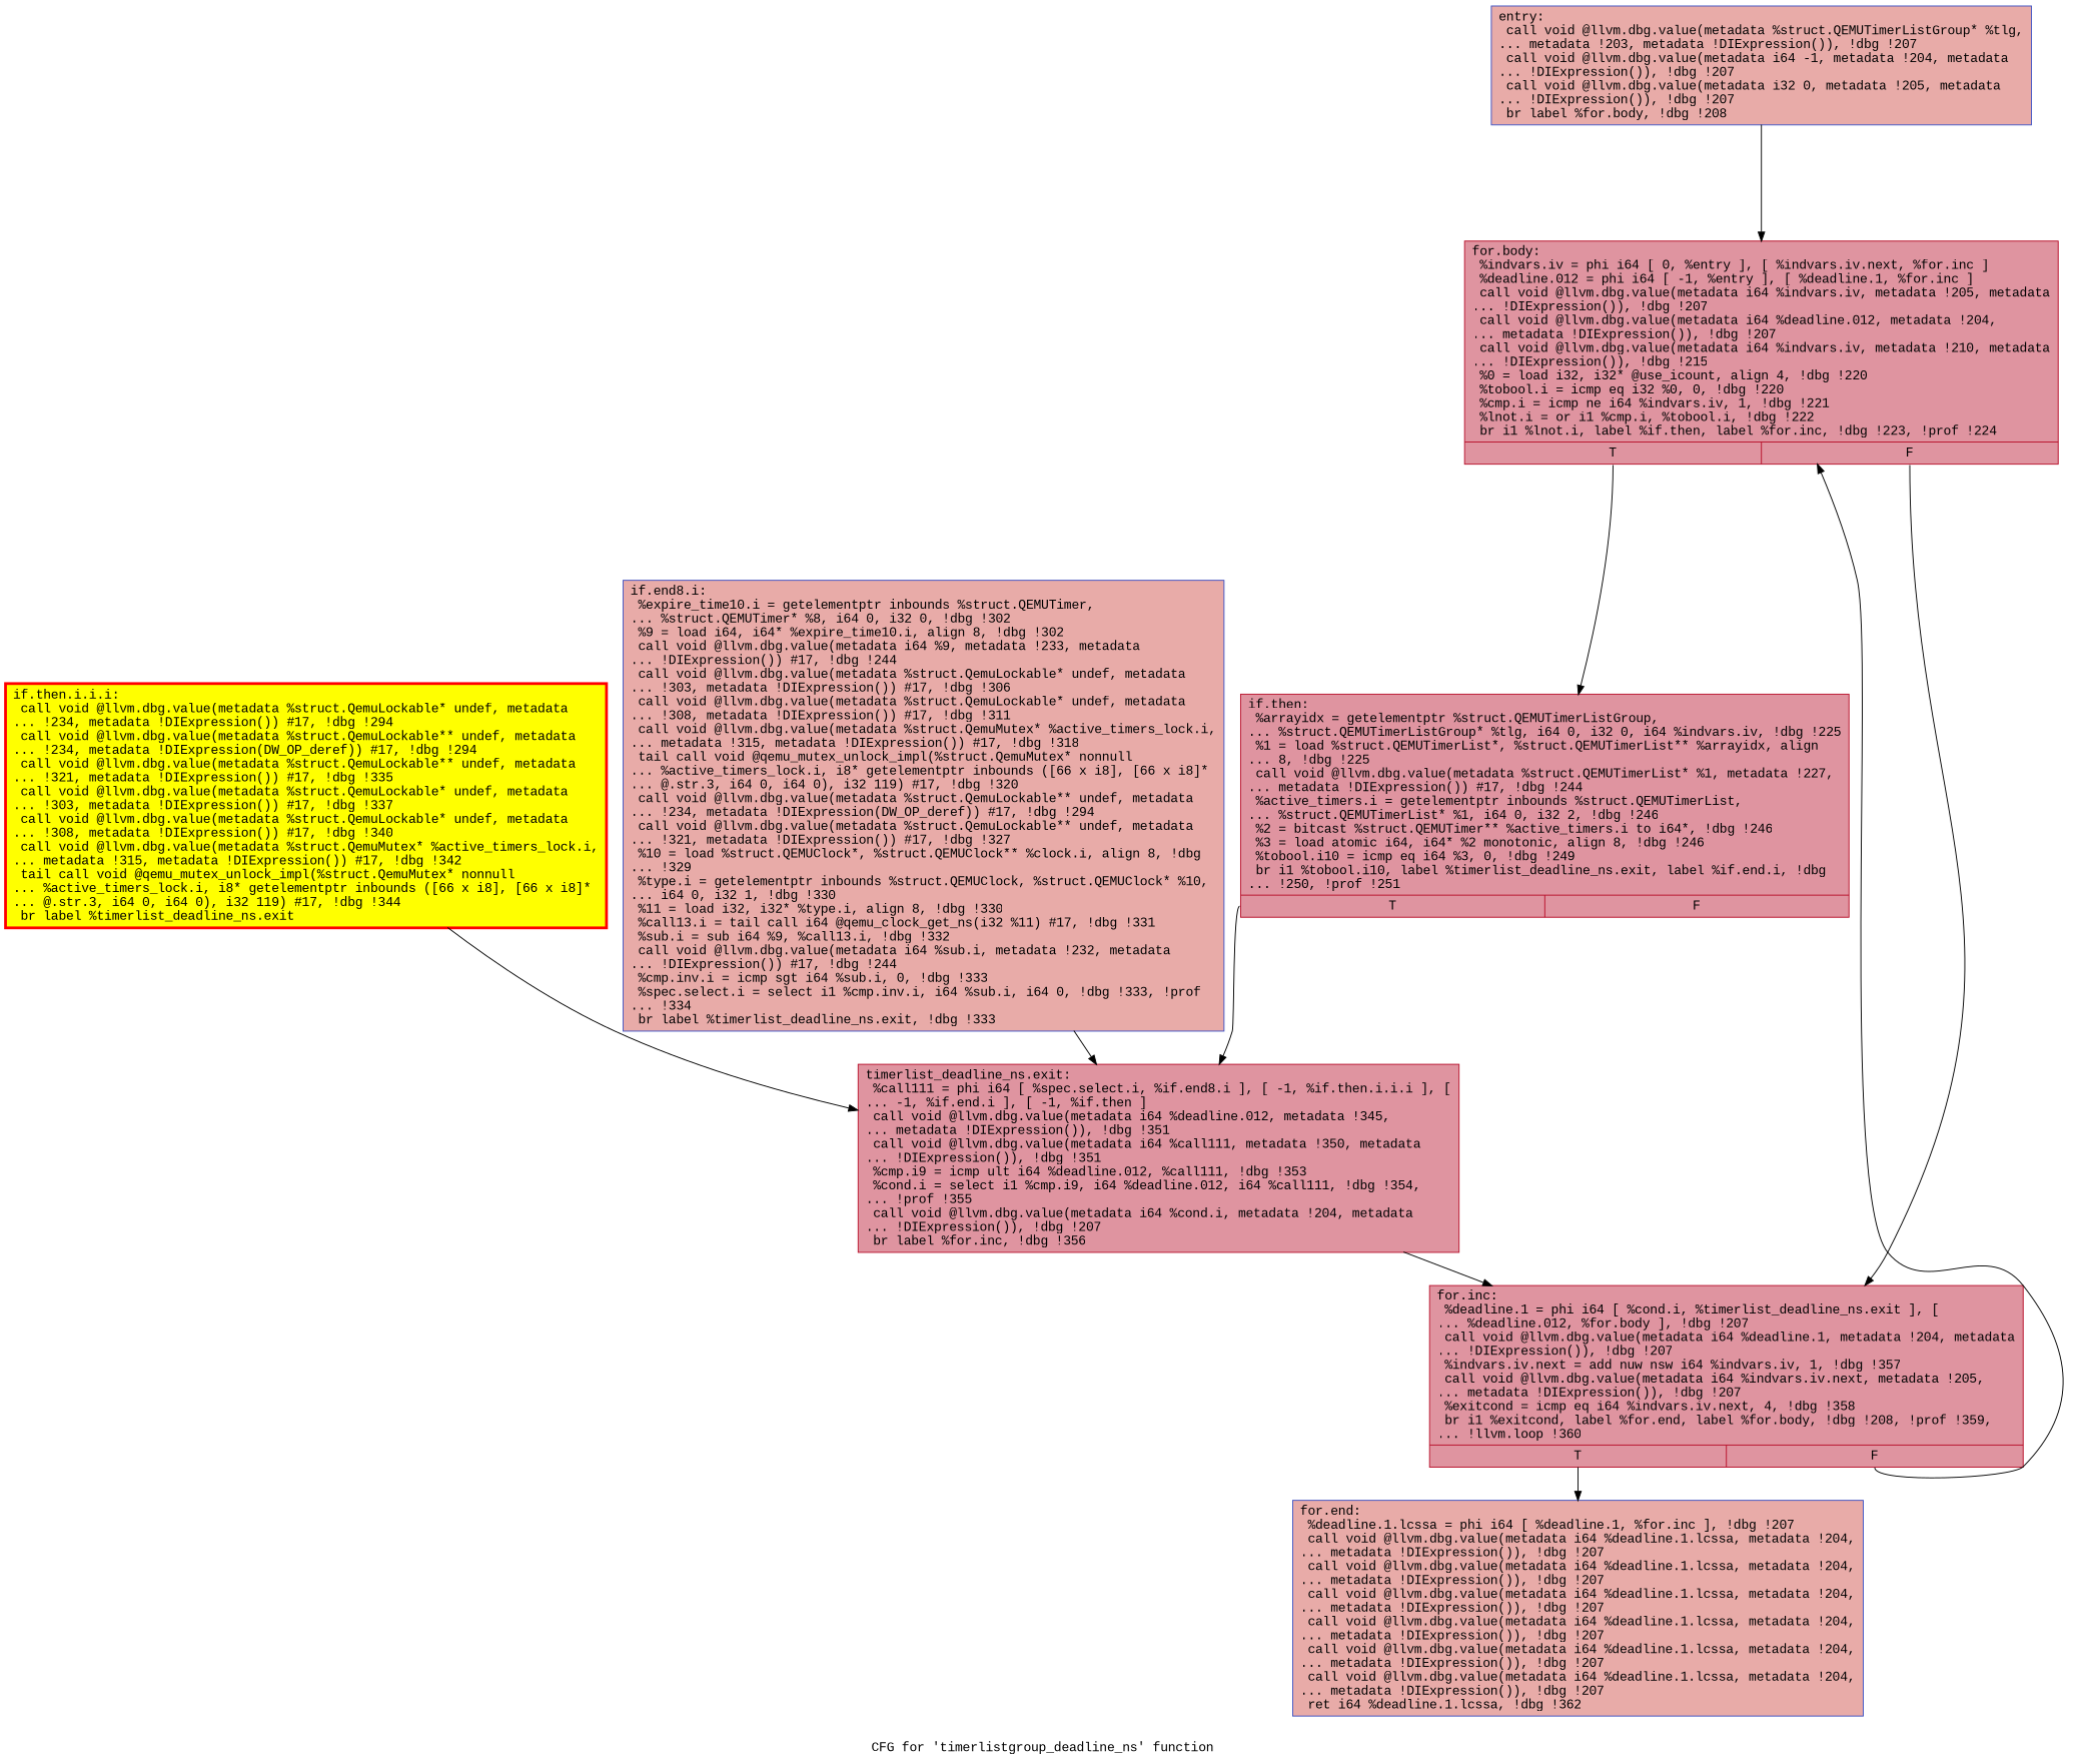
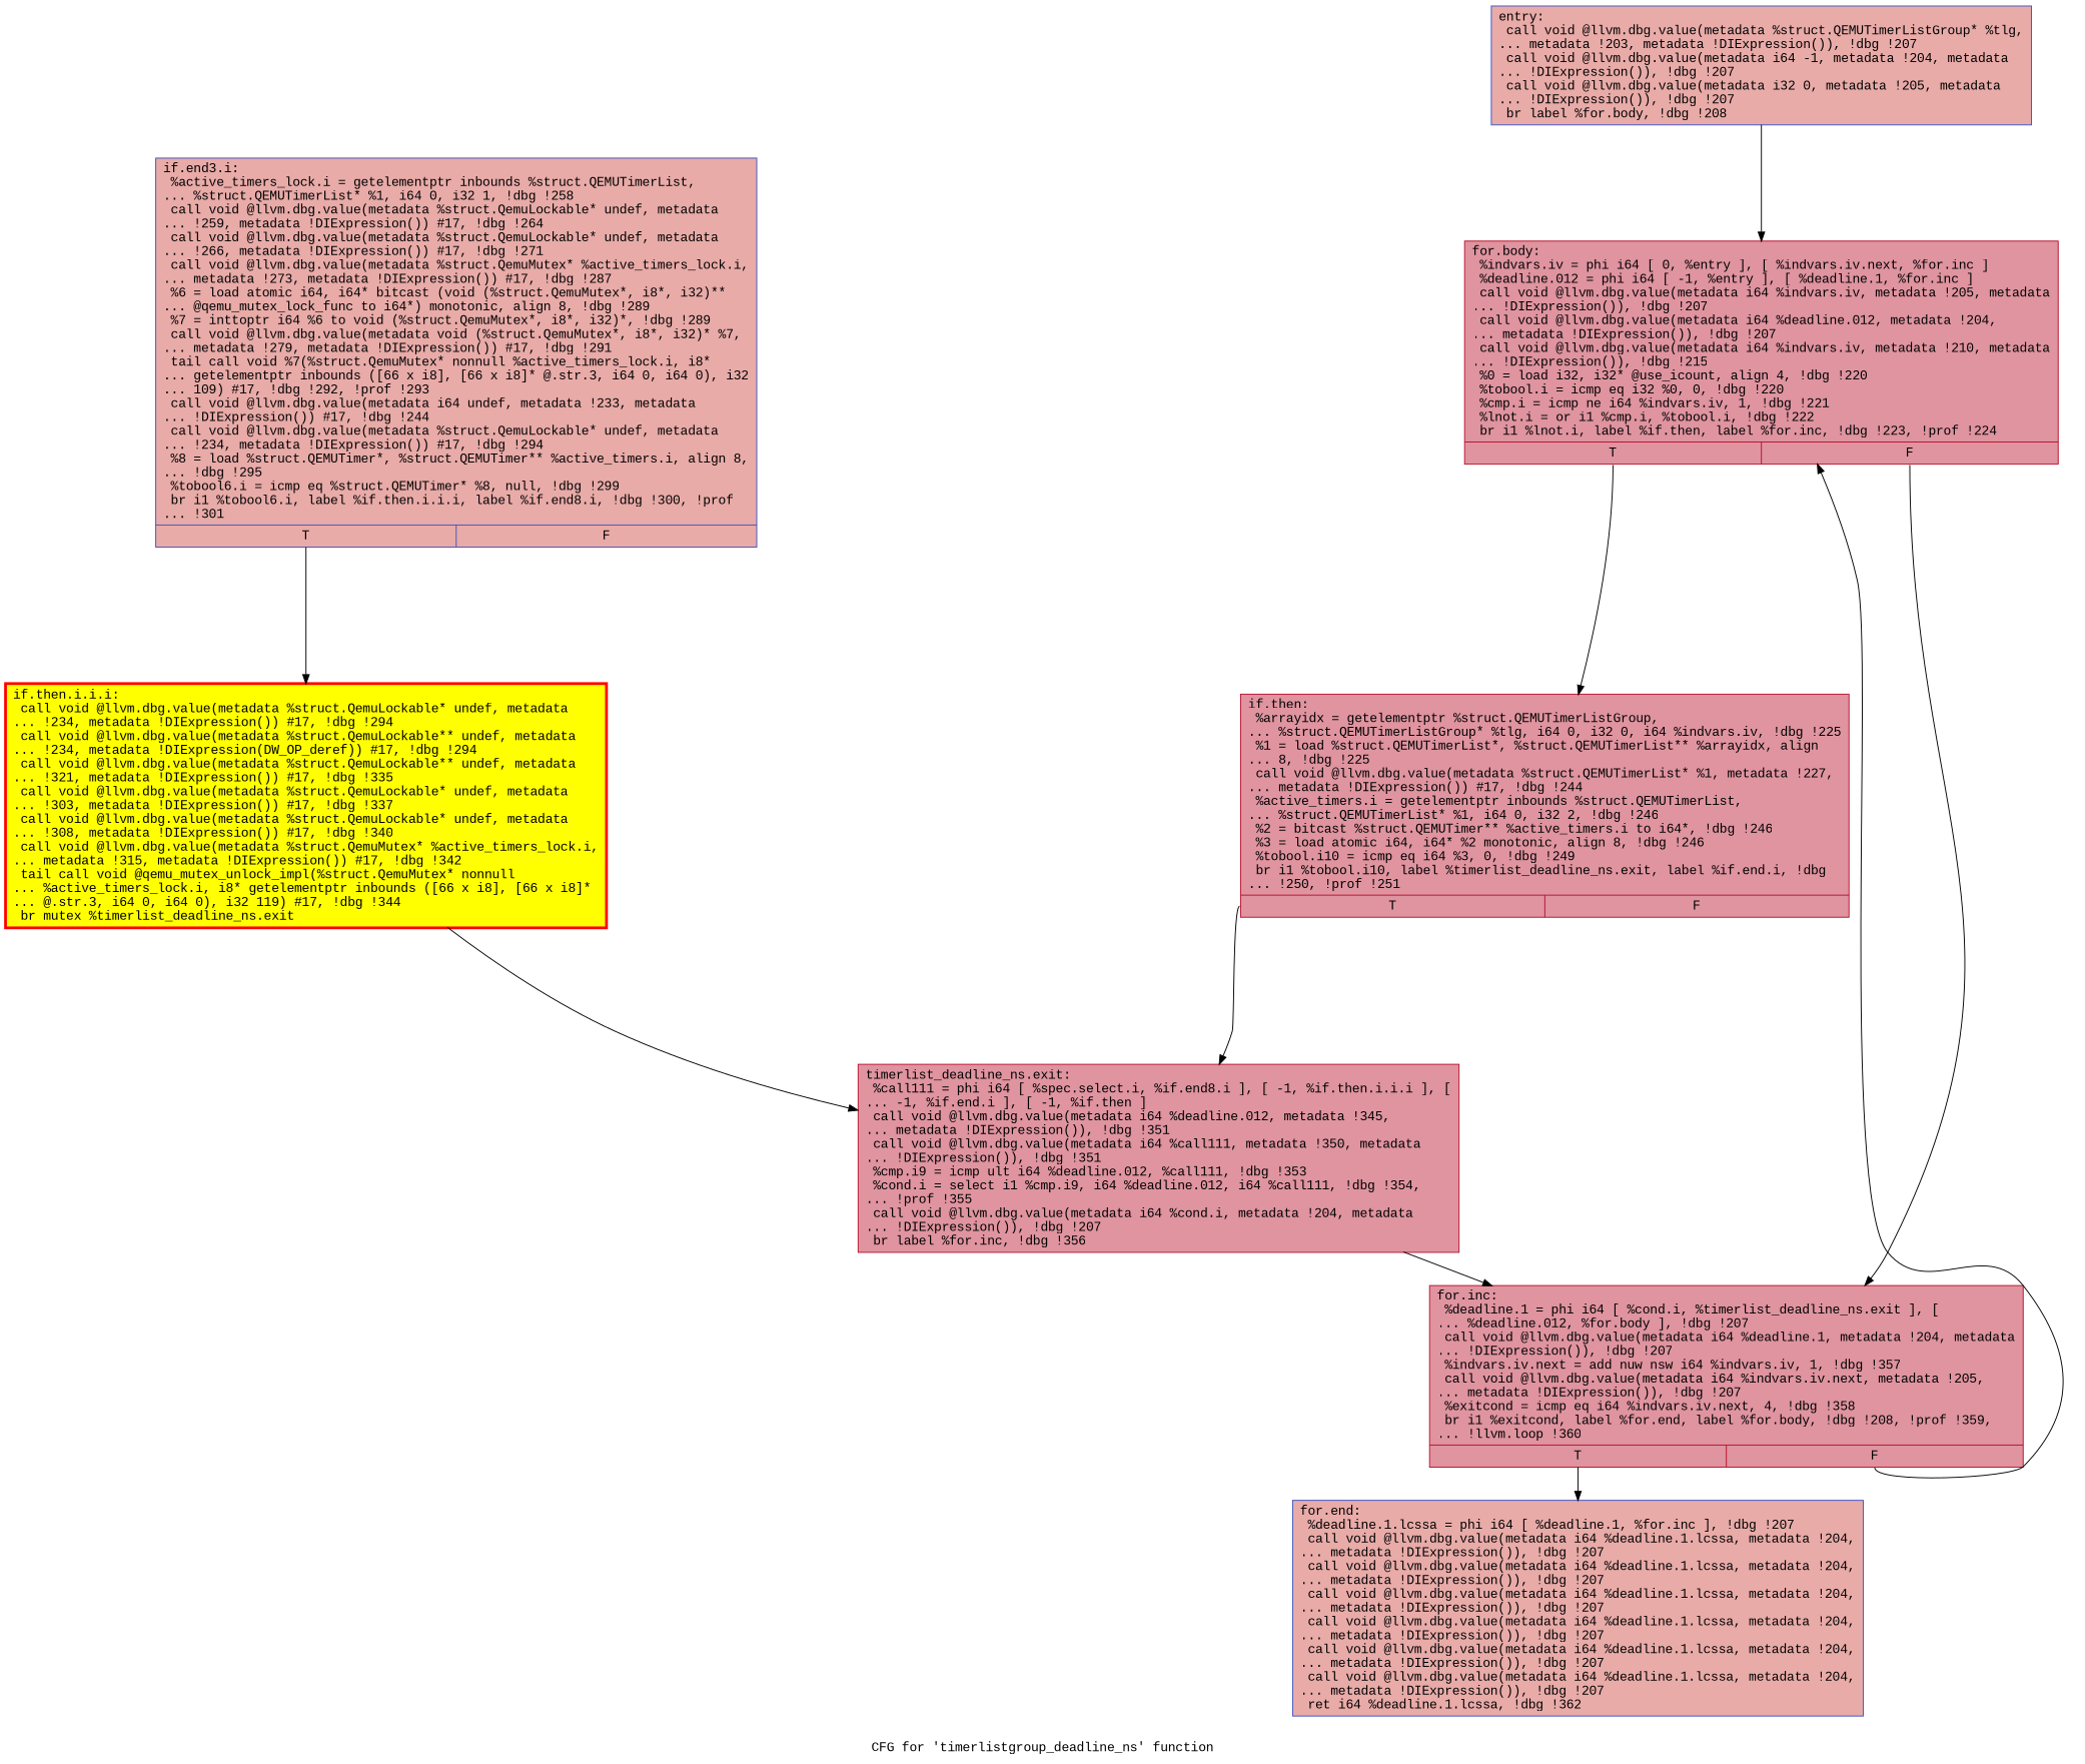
  digraph {
    fontname="Liberation Mono"
    label="CFG for 'timerlistgroup_deadline_ns' function"
    node [color="#3d50c3ff" fillcolor="#cc403a70" fontname="Liberation Mono" shape=record style=filled]
    edge [fontname="Liberation Mono" tailport=s0]
    n1 [label="{entry:\l  call void @llvm.dbg.value(metadata %struct.QEMUTimerListGroup* %tlg,\l... metadata !203, metadata !DIExpression()), !dbg !207\l  call void @llvm.dbg.value(metadata i64 -1, metadata !204, metadata\l... !DIExpression()), !dbg !207\l  call void @llvm.dbg.value(metadata i32 0, metadata !205, metadata\l... !DIExpression()), !dbg !207\l  br label %for.body, !dbg !208\l}"]
    n2 [color="#b70d28ff" fillcolor="#b70d2870" label="{for.body:                                         \l  %indvars.iv = phi i64 [ 0, %entry ], [ %indvars.iv.next, %for.inc ]\l  %deadline.012 = phi i64 [ -1, %entry ], [ %deadline.1, %for.inc ]\l  call void @llvm.dbg.value(metadata i64 %indvars.iv, metadata !205, metadata\l... !DIExpression()), !dbg !207\l  call void @llvm.dbg.value(metadata i64 %deadline.012, metadata !204,\l... metadata !DIExpression()), !dbg !207\l  call void @llvm.dbg.value(metadata i64 %indvars.iv, metadata !210, metadata\l... !DIExpression()), !dbg !215\l  %0 = load i32, i32* @use_icount, align 4, !dbg !220\l  %tobool.i = icmp eq i32 %0, 0, !dbg !220\l  %cmp.i = icmp ne i64 %indvars.iv, 1, !dbg !221\l  %lnot.i = or i1 %cmp.i, %tobool.i, !dbg !222\l  br i1 %lnot.i, label %if.then, label %for.inc, !dbg !223, !prof !224\l|{<s0>T|<s1>F}}"]
    n3 [color="#b70d28ff" fillcolor="#b70d2870" label="{if.then:                                          \l  %arrayidx = getelementptr %struct.QEMUTimerListGroup,\l... %struct.QEMUTimerListGroup* %tlg, i64 0, i32 0, i64 %indvars.iv, !dbg !225\l  %1 = load %struct.QEMUTimerList*, %struct.QEMUTimerList** %arrayidx, align\l... 8, !dbg !225\l  call void @llvm.dbg.value(metadata %struct.QEMUTimerList* %1, metadata !227,\l... metadata !DIExpression()) #17, !dbg !244\l  %active_timers.i = getelementptr inbounds %struct.QEMUTimerList,\l... %struct.QEMUTimerList* %1, i64 0, i32 2, !dbg !246\l  %2 = bitcast %struct.QEMUTimer** %active_timers.i to i64*, !dbg !246\l  %3 = load atomic i64, i64* %2 monotonic, align 8, !dbg !246\l  %tobool.i10 = icmp eq i64 %3, 0, !dbg !249\l  br i1 %tobool.i10, label %timerlist_deadline_ns.exit, label %if.end.i, !dbg\l... !250, !prof !251\l|{<s0>T|<s1>F}}"]
    n4 [color="#b70d28ff" fillcolor="#b70d2870" label="{for.inc:                                          \l  %deadline.1 = phi i64 [ %cond.i, %timerlist_deadline_ns.exit ], [\l... %deadline.012, %for.body ], !dbg !207\l  call void @llvm.dbg.value(metadata i64 %deadline.1, metadata !204, metadata\l... !DIExpression()), !dbg !207\l  %indvars.iv.next = add nuw nsw i64 %indvars.iv, 1, !dbg !357\l  call void @llvm.dbg.value(metadata i64 %indvars.iv.next, metadata !205,\l... metadata !DIExpression()), !dbg !207\l  %exitcond = icmp eq i64 %indvars.iv.next, 4, !dbg !358\l  br i1 %exitcond, label %for.end, label %for.body, !dbg !208, !prof !359,\l... !llvm.loop !360\l|{<s0>T|<s1>F}}"]
    n5 [color="#b70d28ff" fillcolor="#b70d2870" label="{timerlist_deadline_ns.exit:                       \l  %call111 = phi i64 [ %spec.select.i, %if.end8.i ], [ -1, %if.then.i.i.i ], [\l... -1, %if.end.i ], [ -1, %if.then ]\l  call void @llvm.dbg.value(metadata i64 %deadline.012, metadata !345,\l... metadata !DIExpression()), !dbg !351\l  call void @llvm.dbg.value(metadata i64 %call111, metadata !350, metadata\l... !DIExpression()), !dbg !351\l  %cmp.i9 = icmp ult i64 %deadline.012, %call111, !dbg !353\l  %cond.i = select i1 %cmp.i9, i64 %deadline.012, i64 %call111, !dbg !354,\l... !prof !355\l  call void @llvm.dbg.value(metadata i64 %cond.i, metadata !204, metadata\l... !DIExpression()), !dbg !207\l  br label %for.inc, !dbg !356\l}"]
    n6 [label="{for.end:                                          \l  %deadline.1.lcssa = phi i64 [ %deadline.1, %for.inc ], !dbg !207\l  call void @llvm.dbg.value(metadata i64 %deadline.1.lcssa, metadata !204,\l... metadata !DIExpression()), !dbg !207\l  call void @llvm.dbg.value(metadata i64 %deadline.1.lcssa, metadata !204,\l... metadata !DIExpression()), !dbg !207\l  call void @llvm.dbg.value(metadata i64 %deadline.1.lcssa, metadata !204,\l... metadata !DIExpression()), !dbg !207\l  call void @llvm.dbg.value(metadata i64 %deadline.1.lcssa, metadata !204,\l... metadata !DIExpression()), !dbg !207\l  call void @llvm.dbg.value(metadata i64 %deadline.1.lcssa, metadata !204,\l... metadata !DIExpression()), !dbg !207\l  call void @llvm.dbg.value(metadata i64 %deadline.1.lcssa, metadata !204,\l... metadata !DIExpression()), !dbg !207\l  ret i64 %deadline.1.lcssa, !dbg !362\l}"]
-   n8 [color=red fillcolor=yellow label="{if.then.i.i.i:                                    \l  call void @llvm.dbg.value(metadata %struct.QemuLockable* undef, metadata\l... !234, metadata !DIExpression()) #17, !dbg !294\l  call void @llvm.dbg.value(metadata %struct.QemuLockable** undef, metadata\l... !234, metadata !DIExpression(DW_OP_deref)) #17, !dbg !294\l  call void @llvm.dbg.value(metadata %struct.QemuLockable** undef, metadata\l... !321, metadata !DIExpression()) #17, !dbg !335\l  call void @llvm.dbg.value(metadata %struct.QemuLockable* undef, metadata\l... !303, metadata !DIExpression()) #17, !dbg !337\l  call void @llvm.dbg.value(metadata %struct.QemuLockable* undef, metadata\l... !308, metadata !DIExpression()) #17, !dbg !340\l  call void @llvm.dbg.value(metadata %struct.QemuMutex* %active_timers_lock.i,\l... metadata !315, metadata !DIExpression()) #17, !dbg !342\l  tail call void @qemu_mutex_unlock_impl(%struct.QemuMutex* nonnull\l... %active_timers_lock.i, i8* getelementptr inbounds ([66 x i8], [66 x i8]*\l... @.str.3, i64 0, i64 0), i32 119) #17, !dbg !344\l  br label %timerlist_deadline_ns.exit\l}" penwidth=3.0]
-   n9 [label="{if.end8.i:                                        \l  %expire_time10.i = getelementptr inbounds %struct.QEMUTimer,\l... %struct.QEMUTimer* %8, i64 0, i32 0, !dbg !302\l  %9 = load i64, i64* %expire_time10.i, align 8, !dbg !302\l  call void @llvm.dbg.value(metadata i64 %9, metadata !233, metadata\l... !DIExpression()) #17, !dbg !244\l  call void @llvm.dbg.value(metadata %struct.QemuLockable* undef, metadata\l... !303, metadata !DIExpression()) #17, !dbg !306\l  call void @llvm.dbg.value(metadata %struct.QemuLockable* undef, metadata\l... !308, metadata !DIExpression()) #17, !dbg !311\l  call void @llvm.dbg.value(metadata %struct.QemuMutex* %active_timers_lock.i,\l... metadata !315, metadata !DIExpression()) #17, !dbg !318\l  tail call void @qemu_mutex_unlock_impl(%struct.QemuMutex* nonnull\l... %active_timers_lock.i, i8* getelementptr inbounds ([66 x i8], [66 x i8]*\l... @.str.3, i64 0, i64 0), i32 119) #17, !dbg !320\l  call void @llvm.dbg.value(metadata %struct.QemuLockable** undef, metadata\l... !234, metadata !DIExpression(DW_OP_deref)) #17, !dbg !294\l  call void @llvm.dbg.value(metadata %struct.QemuLockable** undef, metadata\l... !321, metadata !DIExpression()) #17, !dbg !327\l  %10 = load %struct.QEMUClock*, %struct.QEMUClock** %clock.i, align 8, !dbg\l... !329\l  %type.i = getelementptr inbounds %struct.QEMUClock, %struct.QEMUClock* %10,\l... i64 0, i32 1, !dbg !330\l  %11 = load i32, i32* %type.i, align 8, !dbg !330\l  %call13.i = tail call i64 @qemu_clock_get_ns(i32 %11) #17, !dbg !331\l  %sub.i = sub i64 %9, %call13.i, !dbg !332\l  call void @llvm.dbg.value(metadata i64 %sub.i, metadata !232, metadata\l... !DIExpression()) #17, !dbg !244\l  %cmp.inv.i = icmp sgt i64 %sub.i, 0, !dbg !333\l  %spec.select.i = select i1 %cmp.inv.i, i64 %sub.i, i64 0, !dbg !333, !prof\l... !334\l  br label %timerlist_deadline_ns.exit, !dbg !333\l}"]
+   n7 [label="{if.end3.i:                                        \l  %active_timers_lock.i = getelementptr inbounds %struct.QEMUTimerList,\l... %struct.QEMUTimerList* %1, i64 0, i32 1, !dbg !258\l  call void @llvm.dbg.value(metadata %struct.QemuLockable* undef, metadata\l... !259, metadata !DIExpression()) #17, !dbg !264\l  call void @llvm.dbg.value(metadata %struct.QemuLockable* undef, metadata\l... !266, metadata !DIExpression()) #17, !dbg !271\l  call void @llvm.dbg.value(metadata %struct.QemuMutex* %active_timers_lock.i,\l... metadata !273, metadata !DIExpression()) #17, !dbg !287\l  %6 = load atomic i64, i64* bitcast (void (%struct.QemuMutex*, i8*, i32)**\l... @qemu_mutex_lock_func to i64*) monotonic, align 8, !dbg !289\l  %7 = inttoptr i64 %6 to void (%struct.QemuMutex*, i8*, i32)*, !dbg !289\l  call void @llvm.dbg.value(metadata void (%struct.QemuMutex*, i8*, i32)* %7,\l... metadata !279, metadata !DIExpression()) #17, !dbg !291\l  tail call void %7(%struct.QemuMutex* nonnull %active_timers_lock.i, i8*\l... getelementptr inbounds ([66 x i8], [66 x i8]* @.str.3, i64 0, i64 0), i32\l... 109) #17, !dbg !292, !prof !293\l  call void @llvm.dbg.value(metadata i64 undef, metadata !233, metadata\l... !DIExpression()) #17, !dbg !244\l  call void @llvm.dbg.value(metadata %struct.QemuLockable* undef, metadata\l... !234, metadata !DIExpression()) #17, !dbg !294\l  %8 = load %struct.QEMUTimer*, %struct.QEMUTimer** %active_timers.i, align 8,\l... !dbg !295\l  %tobool6.i = icmp eq %struct.QEMUTimer* %8, null, !dbg !299\l  br i1 %tobool6.i, label %if.then.i.i.i, label %if.end8.i, !dbg !300, !prof\l... !301\l|{<s0>T|<s1>F}}"]
+   n8 [color=red fillcolor=yellow label="{if.then.i.i.i:                                    \l  call void @llvm.dbg.value(metadata %struct.QemuLockable* undef, metadata\l... !234, metadata !DIExpression()) #17, !dbg !294\l  call void @llvm.dbg.value(metadata %struct.QemuLockable** undef, metadata\l... !234, metadata !DIExpression(DW_OP_deref)) #17, !dbg !294\l  call void @llvm.dbg.value(metadata %struct.QemuLockable** undef, metadata\l... !321, metadata !DIExpression()) #17, !dbg !335\l  call void @llvm.dbg.value(metadata %struct.QemuLockable* undef, metadata\l... !303, metadata !DIExpression()) #17, !dbg !337\l  call void @llvm.dbg.value(metadata %struct.QemuLockable* undef, metadata\l... !308, metadata !DIExpression()) #17, !dbg !340\l  call void @llvm.dbg.value(metadata %struct.QemuMutex* %active_timers_lock.i,\l... metadata !315, metadata !DIExpression()) #17, !dbg !342\l  tail call void @qemu_mutex_unlock_impl(%struct.QemuMutex* nonnull\l... %active_timers_lock.i, i8* getelementptr inbounds ([66 x i8], [66 x i8]*\l... @.str.3, i64 0, i64 0), i32 119) #17, !dbg !344\l  br mutex %timerlist_deadline_ns.exit\l}" penwidth=3.0]
    n1 -> n2
    n2 -> n3
    n2 -> n4 [tailport=s1]
    n3 -> n5
    n4 -> n2 [tailport=s1]
    n4 -> n6
    n5 -> n4
+   n7 -> n8
    n8 -> n5
-   n9 -> n5
  }
